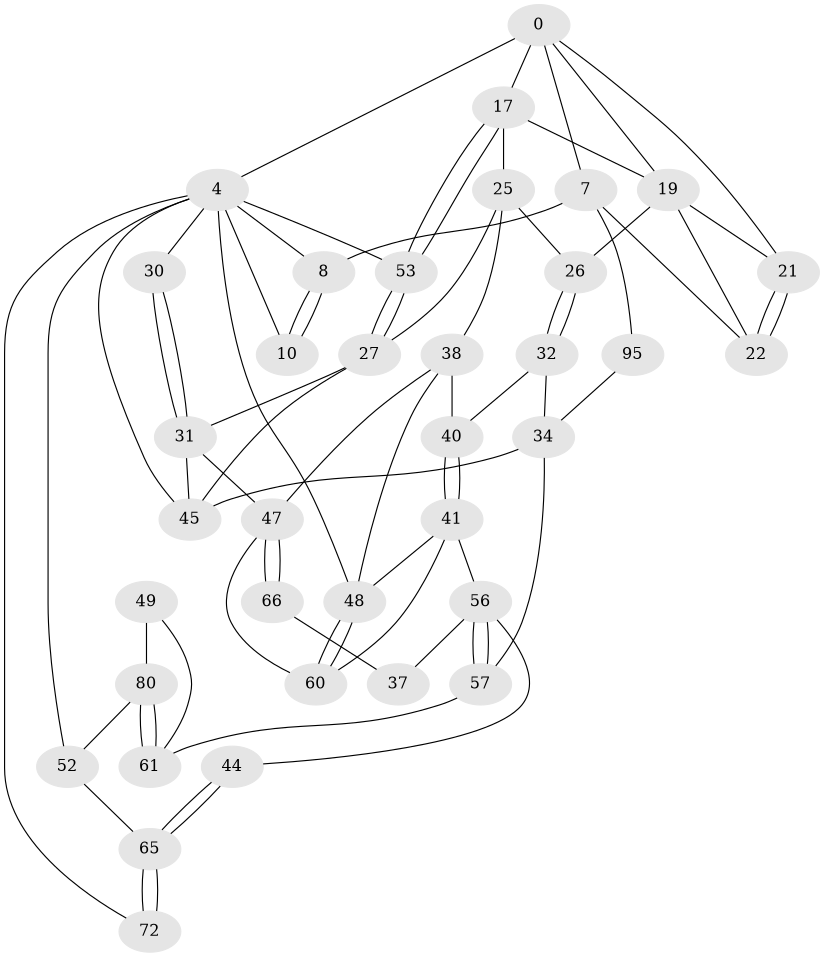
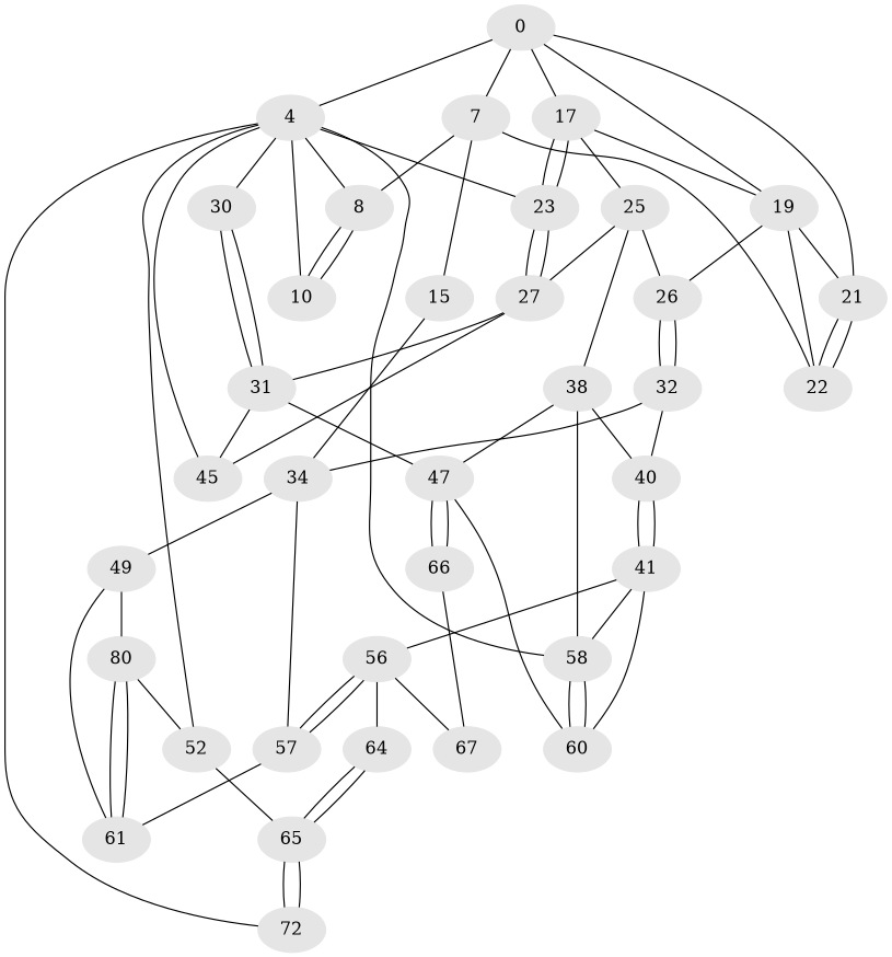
  graph {
    node [color=gray90 style=filled]
    n1 [label=0 super="+2+6"]
    4 [super="+5+9"]
    7 [super="+14"]
    17 [super="+18"]
    19 [super="+20+24"]
    21
    8
    10 [super="+16"]
-   23 [label=53]
+   23
    30
    45 [super="+46"]
    52 [super="+59"]
    72 [super="+74"]
-   58 [label=48]
-   15 [label=95]
+   58
+   15
    22
    25 [super="+29"]
    26
    27 [super="+28"]
    31 [super="+36"]
    65
-   67 [super="+68" label=37]
+   67 [super="+68"]
    66
    34 [super="+35+53"]
    49 [super="+54"]
    57
    38 [super="+39"]
    32 [super="+33"]
    40
    47 [super="+48"]
    41 [super="+42"]
    56 [super="+69"]
    60
    n34 [label=80 super="+51"]
    61 [super="+62"]
-   64 [label=44]
+   64
    n1 -- 4 [weight=2]
    n1 -- 7
    n1 -- 17
    n1 -- 19
    n1 -- 21
    4 -- 8
    4 -- 10
    4 -- 23
    4 -- 30 [weight=2]
    4 -- 45
    4 -- 52
    4 -- 72
    4 -- 58
    7 -- 8
    7 -- 15
    7 -- 22
    17 -- 19
    17 -- 23
    17 -- 23
    17 -- 25
    19 -- 21
    19 -- 22
    19 -- 26
    21 -- 22
    21 -- 22
    8 -- 10
    8 -- 10
    23 -- 27
    23 -- 27
    30 -- 31
    30 -- 31
    52 -- 65
    58 -- 60
    58 -- 60
    15 -- 34
    25 -- 26
    25 -- 27
    25 -- 38
    26 -- 32
    26 -- 32
    27 -- 45
    27 -- 31 [weight=2]
    31 -- 45
    31 -- 47
    65 -- 72
    65 -- 72
    66 -- 67
-   34 -- 45 [weight=2]
+   34 -- 49 [weight=2]
    34 -- 57
    49 -- n34
    49 -- 61
    57 -- 61
    38 -- 58
    38 -- 40
    38 -- 47
    32 -- 34
    32 -- 40
    40 -- 41
    40 -- 41
    47 -- 66
    47 -- 66
    47 -- 60
    41 -- 58
    41 -- 56
    41 -- 60
    56 -- 67
    56 -- 57
    56 -- 57
    56 -- 64
    n34 -- 52
    n34 -- 61 [weight=2]
    n34 -- 61
    64 -- 65
    64 -- 65
  }
